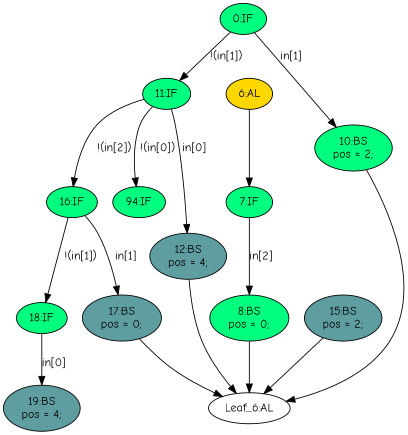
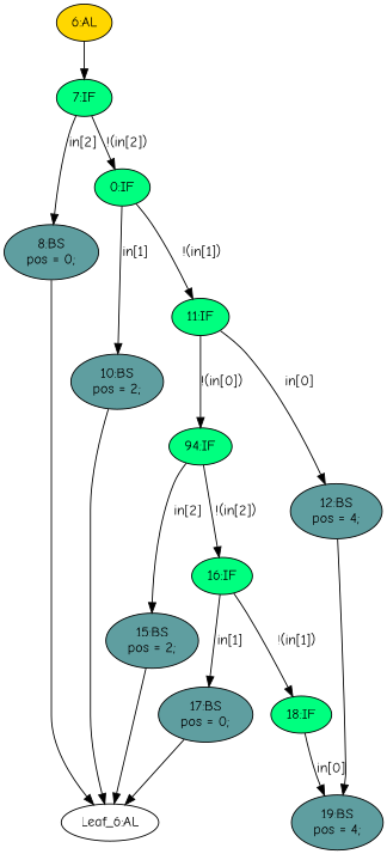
  strict digraph {
    fontname="Comic Neue"
    node [fillcolor=springgreen fontname="Comic Neue" statements="[]" style=filled typ=IfStatement]
    edge [cond="['in']" fontname="Comic Neue" lineno=None]
    n1 [ast="<pyverilog.vparser.ast.IfStatement object at 0x7fd4aadcc6d0>" label="16:IF"]
    n2 [ast="<pyverilog.vparser.ast.IfStatement object at 0x7fd4aadcc810>" label="18:IF"]
    n3 [ast="<pyverilog.vparser.ast.BlockingSubstitution object at 0x7fd4aadccad0>" fillcolor=cadetblue label="17:BS\npos = 0;" statements="[<pyverilog.vparser.ast.BlockingSubstitution object at 0x7fd4aadccad0>]" typ=BlockingSubstitution]
    n4 [ast="<pyverilog.vparser.ast.BlockingSubstitution object at 0x7fd4aadcc890>" fillcolor=cadetblue label="19:BS\npos = 4;" statements="[<pyverilog.vparser.ast.BlockingSubstitution object at 0x7fd4aadcc890>]" typ=BlockingSubstitution]
    n5 [def_var="['pos']" label="Leaf_6:AL" fillcolor="" statements="" style="" typ=""]
-   n6 [ast="<pyverilog.vparser.ast.BlockingSubstitution object at 0x7fd4aadcccd0>" label="10:BS\npos = 2;" statements="[<pyverilog.vparser.ast.BlockingSubstitution object at 0x7fd4aadcccd0>]" typ=BlockingSubstitution]
-   n7 [ast="<pyverilog.vparser.ast.BlockingSubstitution object at 0x7fd4aadcce90>" label="8:BS\npos = 0;" statements="[<pyverilog.vparser.ast.BlockingSubstitution object at 0x7fd4aadcce90>]" typ=BlockingSubstitution]
+   n6 [ast="<pyverilog.vparser.ast.BlockingSubstitution object at 0x7fd4aadcccd0>" fillcolor=cadetblue label="10:BS\npos = 2;" statements="[<pyverilog.vparser.ast.BlockingSubstitution object at 0x7fd4aadcccd0>]" typ=BlockingSubstitution]
+   n7 [ast="<pyverilog.vparser.ast.BlockingSubstitution object at 0x7fd4aadcce90>" fillcolor=cadetblue label="8:BS\npos = 0;" statements="[<pyverilog.vparser.ast.BlockingSubstitution object at 0x7fd4aadcce90>]" typ=BlockingSubstitution]
    n8 [ast="<pyverilog.vparser.ast.IfStatement object at 0x7fd4aadc5050>" label="0:IF"]
    n9 [ast="<pyverilog.vparser.ast.IfStatement object at 0x7fd4aadc5090>" label="11:IF"]
    n10 [ast="<pyverilog.vparser.ast.BlockingSubstitution object at 0x7fd4aadc5310>" fillcolor=cadetblue label="12:BS\npos = 4;" statements="[<pyverilog.vparser.ast.BlockingSubstitution object at 0x7fd4aadc5310>]" typ=BlockingSubstitution]
    n11 [ast="<pyverilog.vparser.ast.IfStatement object at 0x7fd4aadc50d0>" label="94:IF"]
    n12 [ast="<pyverilog.vparser.ast.BlockingSubstitution object at 0x7fd4aadc5110>" fillcolor=cadetblue label="15:BS\npos = 2;" statements="[<pyverilog.vparser.ast.BlockingSubstitution object at 0x7fd4aadc5110>]" typ=BlockingSubstitution]
    n13 [ast="<pyverilog.vparser.ast.Always object at 0x7fd4aadc5610>" clk_sens=False fillcolor=gold label="6:AL" sens="[]" typ=Always use_var="['in']"]
    n14 [ast="<pyverilog.vparser.ast.IfStatement object at 0x7fd4aadc56d0>" label="7:IF"]
    n1 -> n2 [label="!(in[1])" lineno=16]
    n1 -> n3 [label="in[1]" lineno=16]
    n2 -> n4 [label="in[0]" lineno=18]
    n3 -> n5 [cond="[]"]
    n6 -> n5 [cond="[]"]
    n7 -> n5 [cond="[]"]
    n8 -> n6 [label="in[1]" lineno=9]
    n8 -> n9 [label="!(in[1])" lineno=9]
    n9 -> n10 [label="in[0]" lineno=11]
    n9 -> n11 [label="!(in[0])" lineno=11]
-   n10 -> n5 [cond="[]"]
-   n9 -> n1 [label="!(in[2])" lineno=14]
+   n10 -> n4 [cond="[]"]
+   n11 -> n1 [label="!(in[2])" lineno=14]
+   n11 -> n12 [label="in[2]" lineno=14]
    n12 -> n5 [cond="[]"]
    n13 -> n14 [cond="[]"]
    n14 -> n7 [label="in[2]" lineno=7]
+   n14 -> n8 [label="!(in[2])" lineno=7]
  }
